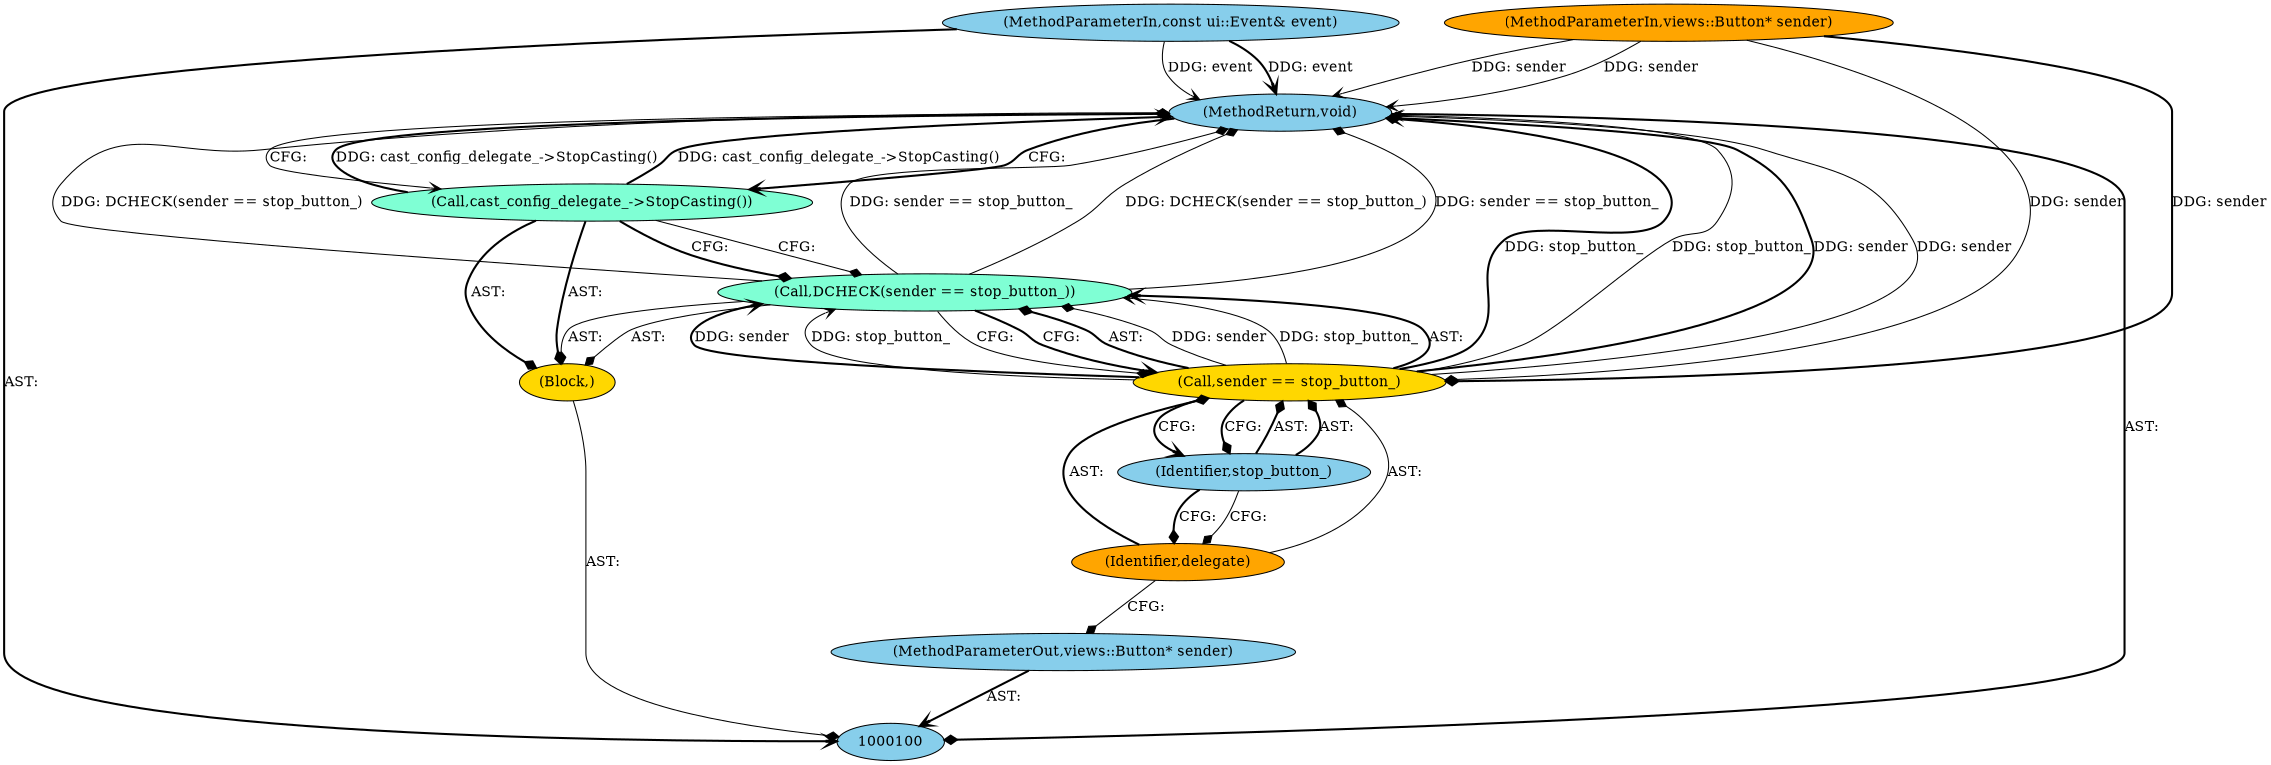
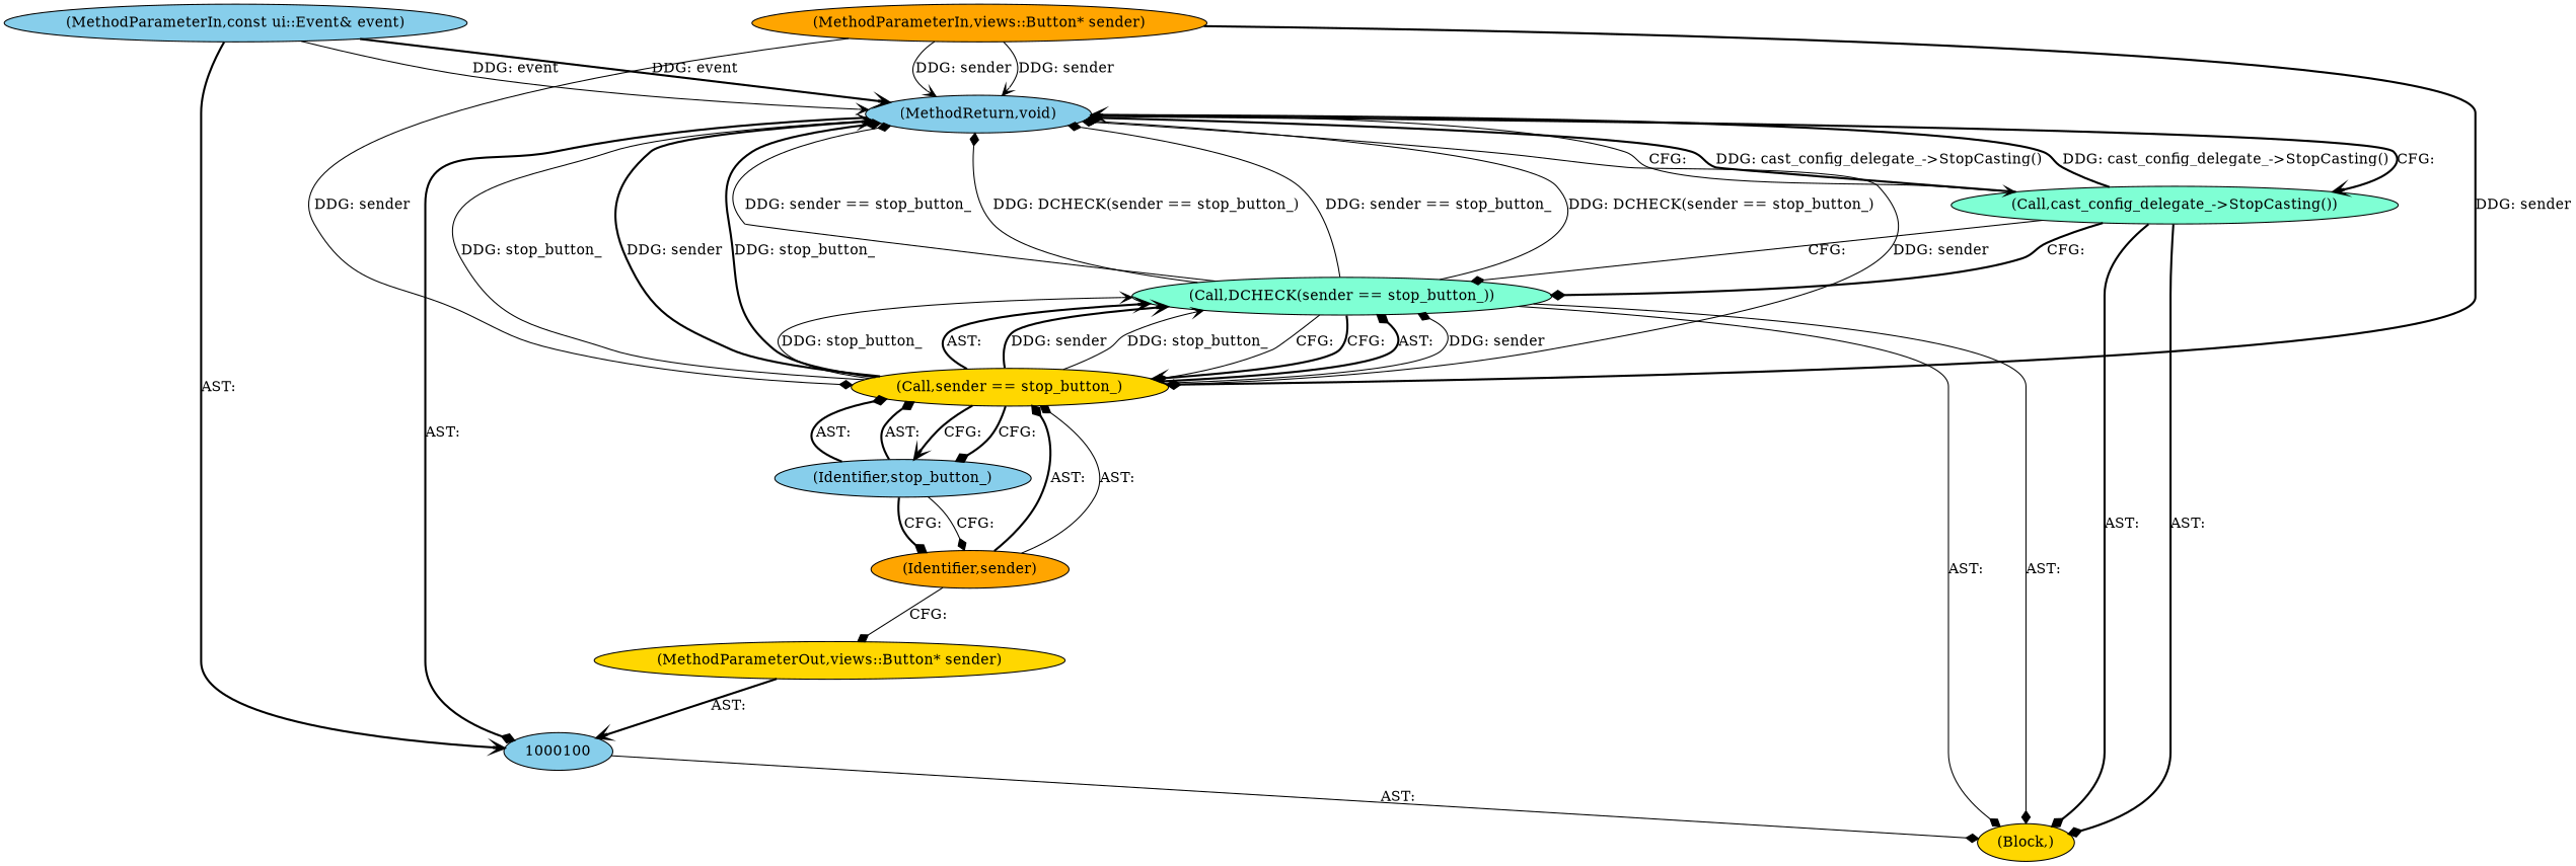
  digraph {
    node [fillcolor=skyblue style=filled]
    edge [arrowhead=diamond style=bold]
    n1 [label="(MethodReturn,void)"]
    n2 [fillcolor=aquamarine label="(Call,cast_config_delegate_->StopCasting())"]
    1000100
    n4 [fillcolor=gold label="(Block,)"]
    n5 [fillcolor=aquamarine label="(Call,DCHECK(sender == stop_button_))"]
    n6 [fillcolor=orange label="(MethodParameterIn,views::Button* sender)"]
    n7 [fillcolor=gold label="(Call,sender == stop_button_)"]
    n8 [label="(Identifier,stop_button_)"]
-   n9 [label="(MethodParameterOut,views::Button* sender)"]
+   n9 [fillcolor=gold label="(MethodParameterOut,views::Button* sender)"]
    n10 [label="(MethodParameterIn,const ui::Event& event)"]
-   n11 [fillcolor=orange label="(Identifier,delegate)"]
+   n11 [fillcolor=orange label="(Identifier,sender)"]
    n1 -> n2 [arrowhead=vee label="CFG: "]
    n1 -> n2 [arrowhead=vee label="CFG: " style=solid]
    n1 -> 1000100 [label="AST: "]
    n2 -> n1 [label="DDG: cast_config_delegate_->StopCasting()"]
    n2 -> n1 [arrowhead=vee label="DDG: cast_config_delegate_->StopCasting()"]
    n2 -> n4 [label="AST: "]
    n2 -> n4 [label="AST: "]
    n2 -> n5 [label="CFG: " style=solid]
    n2 -> n5 [label="CFG: "]
-   n4 -> 1000100 [label="AST: " style=solid]
+   1000100 -> n4 [label="AST: " style=solid]
    n5 -> n1 [label="DDG: DCHECK(sender == stop_button_)" style=solid]
    n5 -> n1 [label="DDG: sender == stop_button_" style=solid]
    n5 -> n1 [label="DDG: DCHECK(sender == stop_button_)" style=solid]
    n5 -> n1 [label="DDG: sender == stop_button_" style=solid]
    n5 -> n4 [label="AST: " style=solid]
    n5 -> n4 [label="AST: " style=solid]
    n5 -> n7 [label="CFG: " style=solid]
    n5 -> n7 [arrowhead=vee label="CFG: "]
    n6 -> n1 [arrowhead=vee label="DDG: sender" style=solid]
    n6 -> n1 [arrowhead=vee label="DDG: sender" style=solid]
    n6 -> n7 [label="DDG: sender" style=solid]
    n6 -> n7 [label="DDG: sender"]
    n7 -> n1 [arrowhead=vee label="DDG: stop_button_" style=solid]
    n7 -> n1 [arrowhead=vee label="DDG: sender"]
    n7 -> n1 [label="DDG: stop_button_"]
    n7 -> n1 [label="DDG: sender" style=solid]
    n7 -> n5 [label="AST: "]
    n7 -> n5 [label="DDG: sender" style=solid]
    n7 -> n5 [arrowhead=vee label="DDG: stop_button_" style=solid]
    n7 -> n5 [arrowhead=vee label="AST: "]
    n7 -> n5 [arrowhead=vee label="DDG: sender"]
    n7 -> n5 [arrowhead=vee label="DDG: stop_button_" style=solid]
    n7 -> n8 [arrowhead=vee label="CFG: "]
    n7 -> n8 [label="CFG: "]
    n8 -> n7 [label="AST: "]
    n8 -> n7 [label="AST: "]
    n8 -> n11 [label="CFG: "]
    n8 -> n11 [label="CFG: " style=solid]
    n9 -> 1000100 [arrowhead=vee label="AST: "]
    n10 -> n1 [arrowhead=vee label="DDG: event"]
    n10 -> n1 [arrowhead=vee label="DDG: event" style=solid]
    n10 -> 1000100 [arrowhead=vee label="AST: "]
    n11 -> n7 [label="AST: "]
    n11 -> n7 [label="AST: " style=solid]
    n11 -> n9 [label="CFG: " style=solid]
  }
